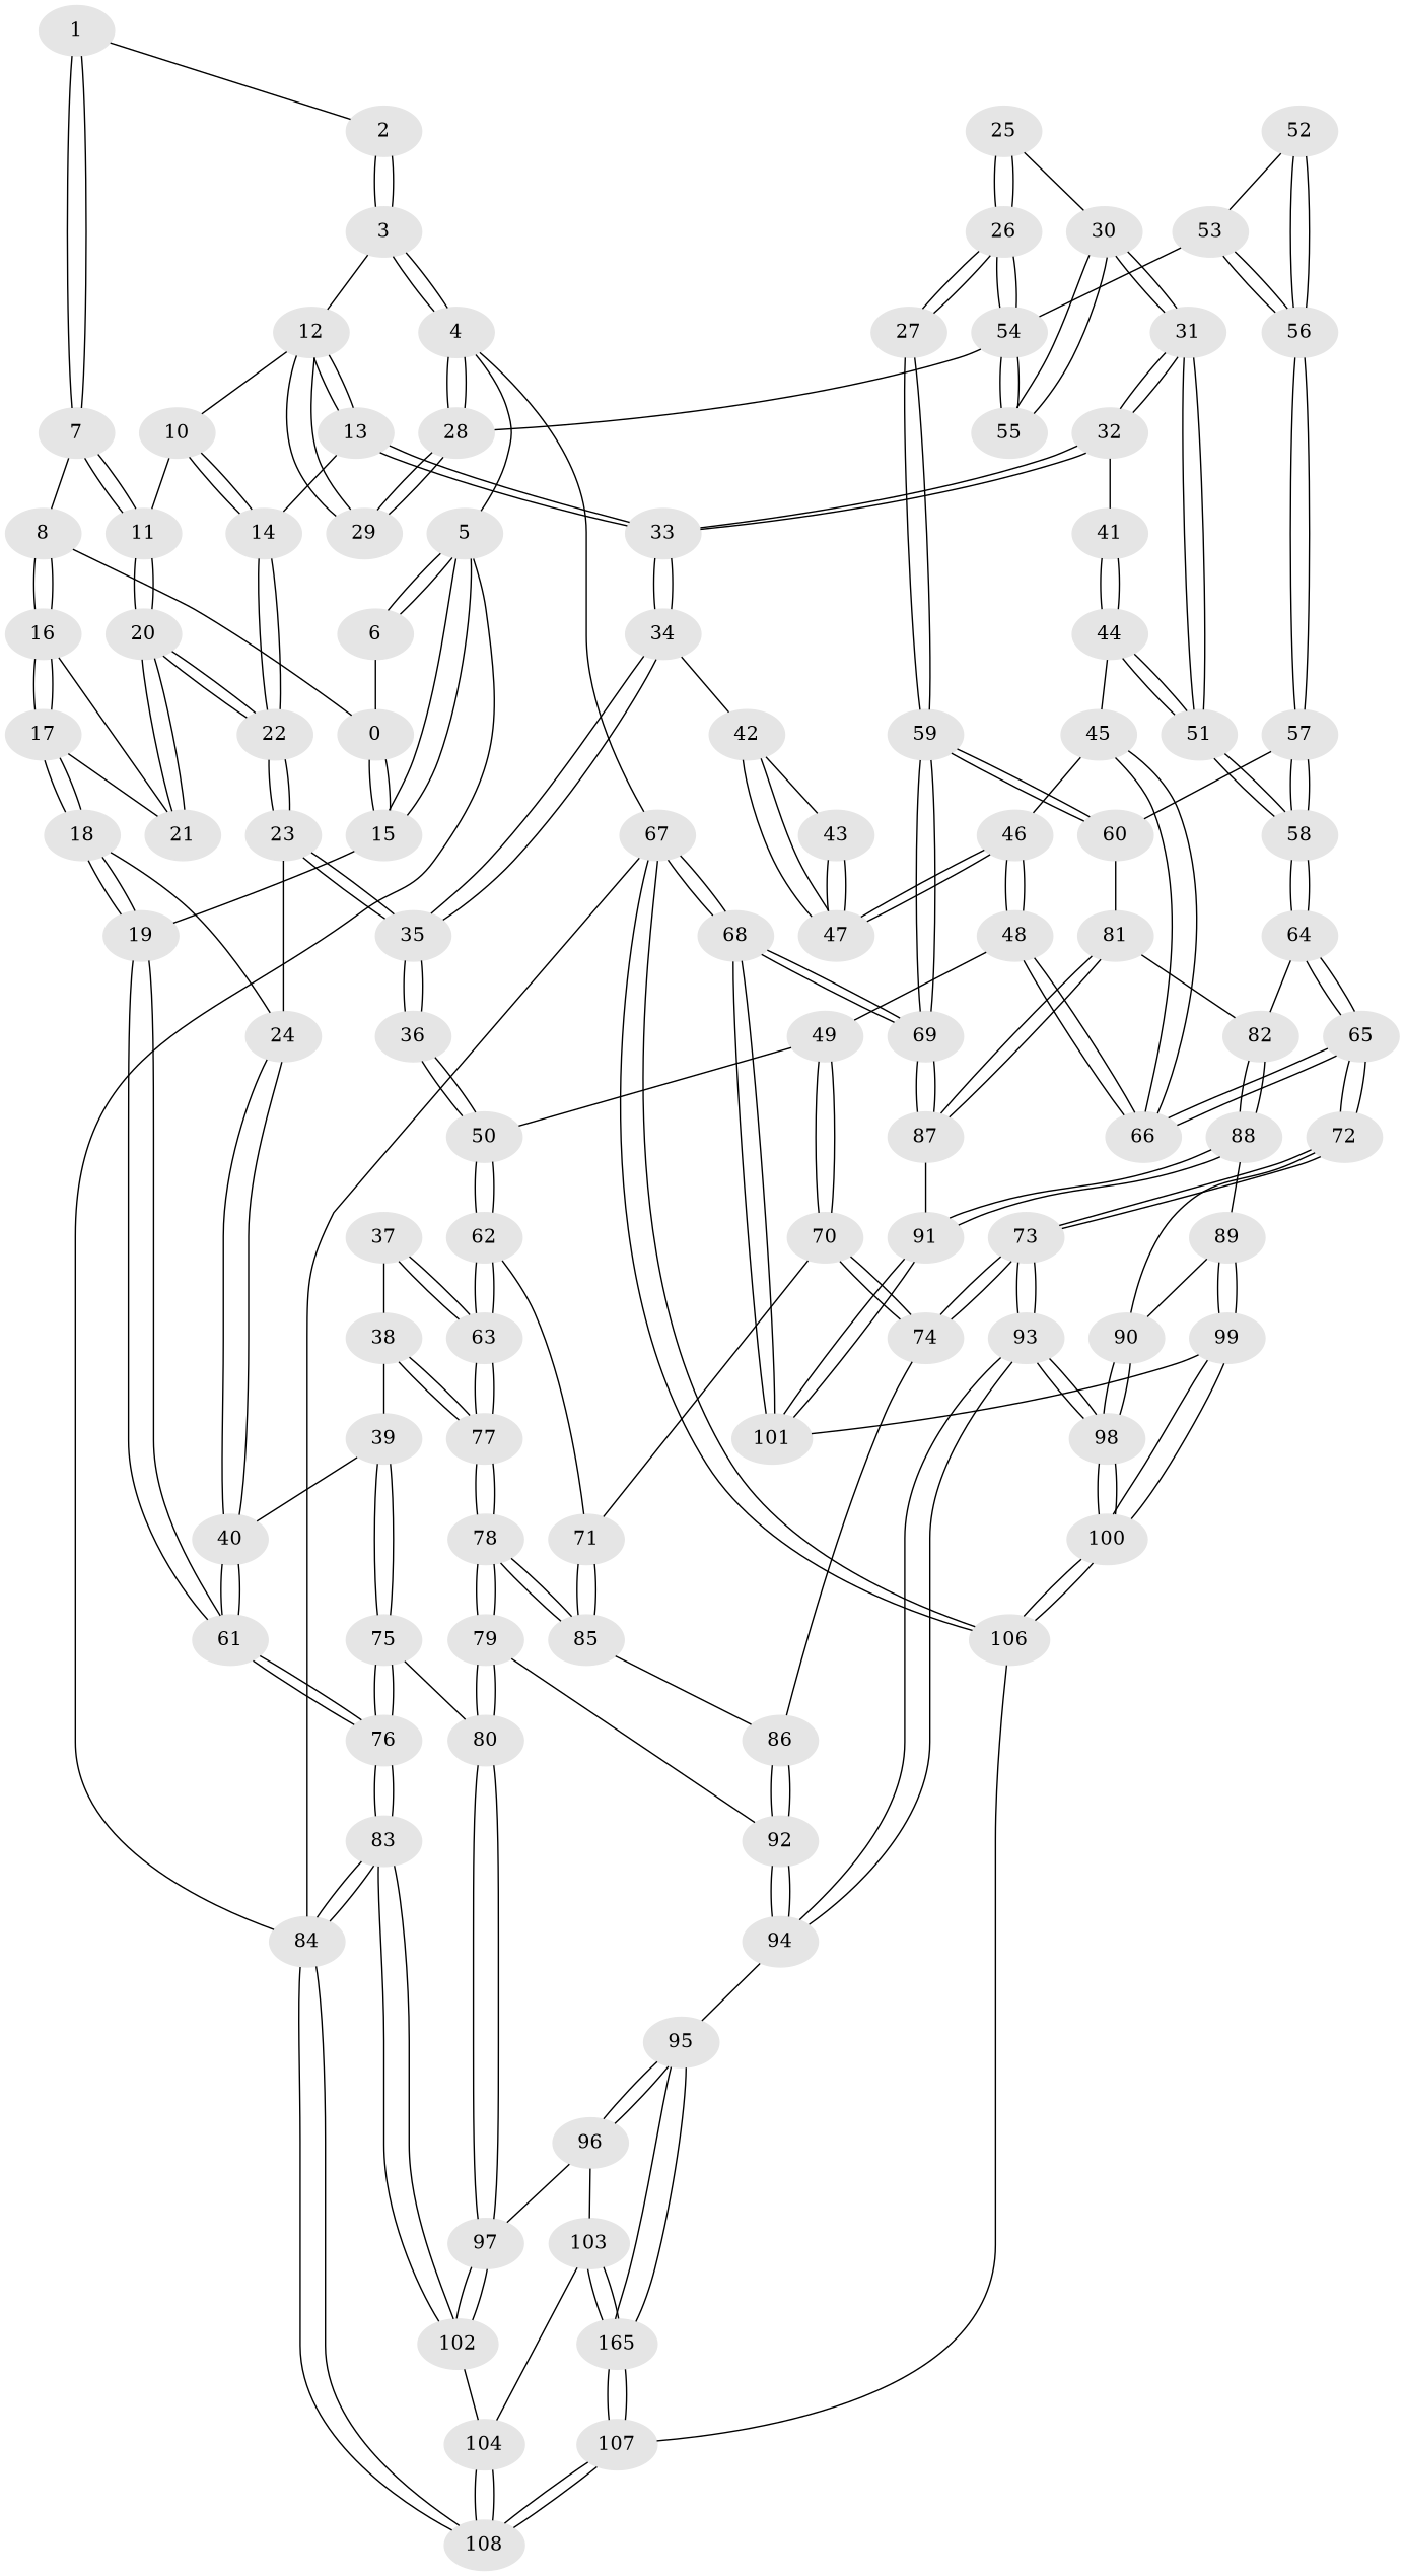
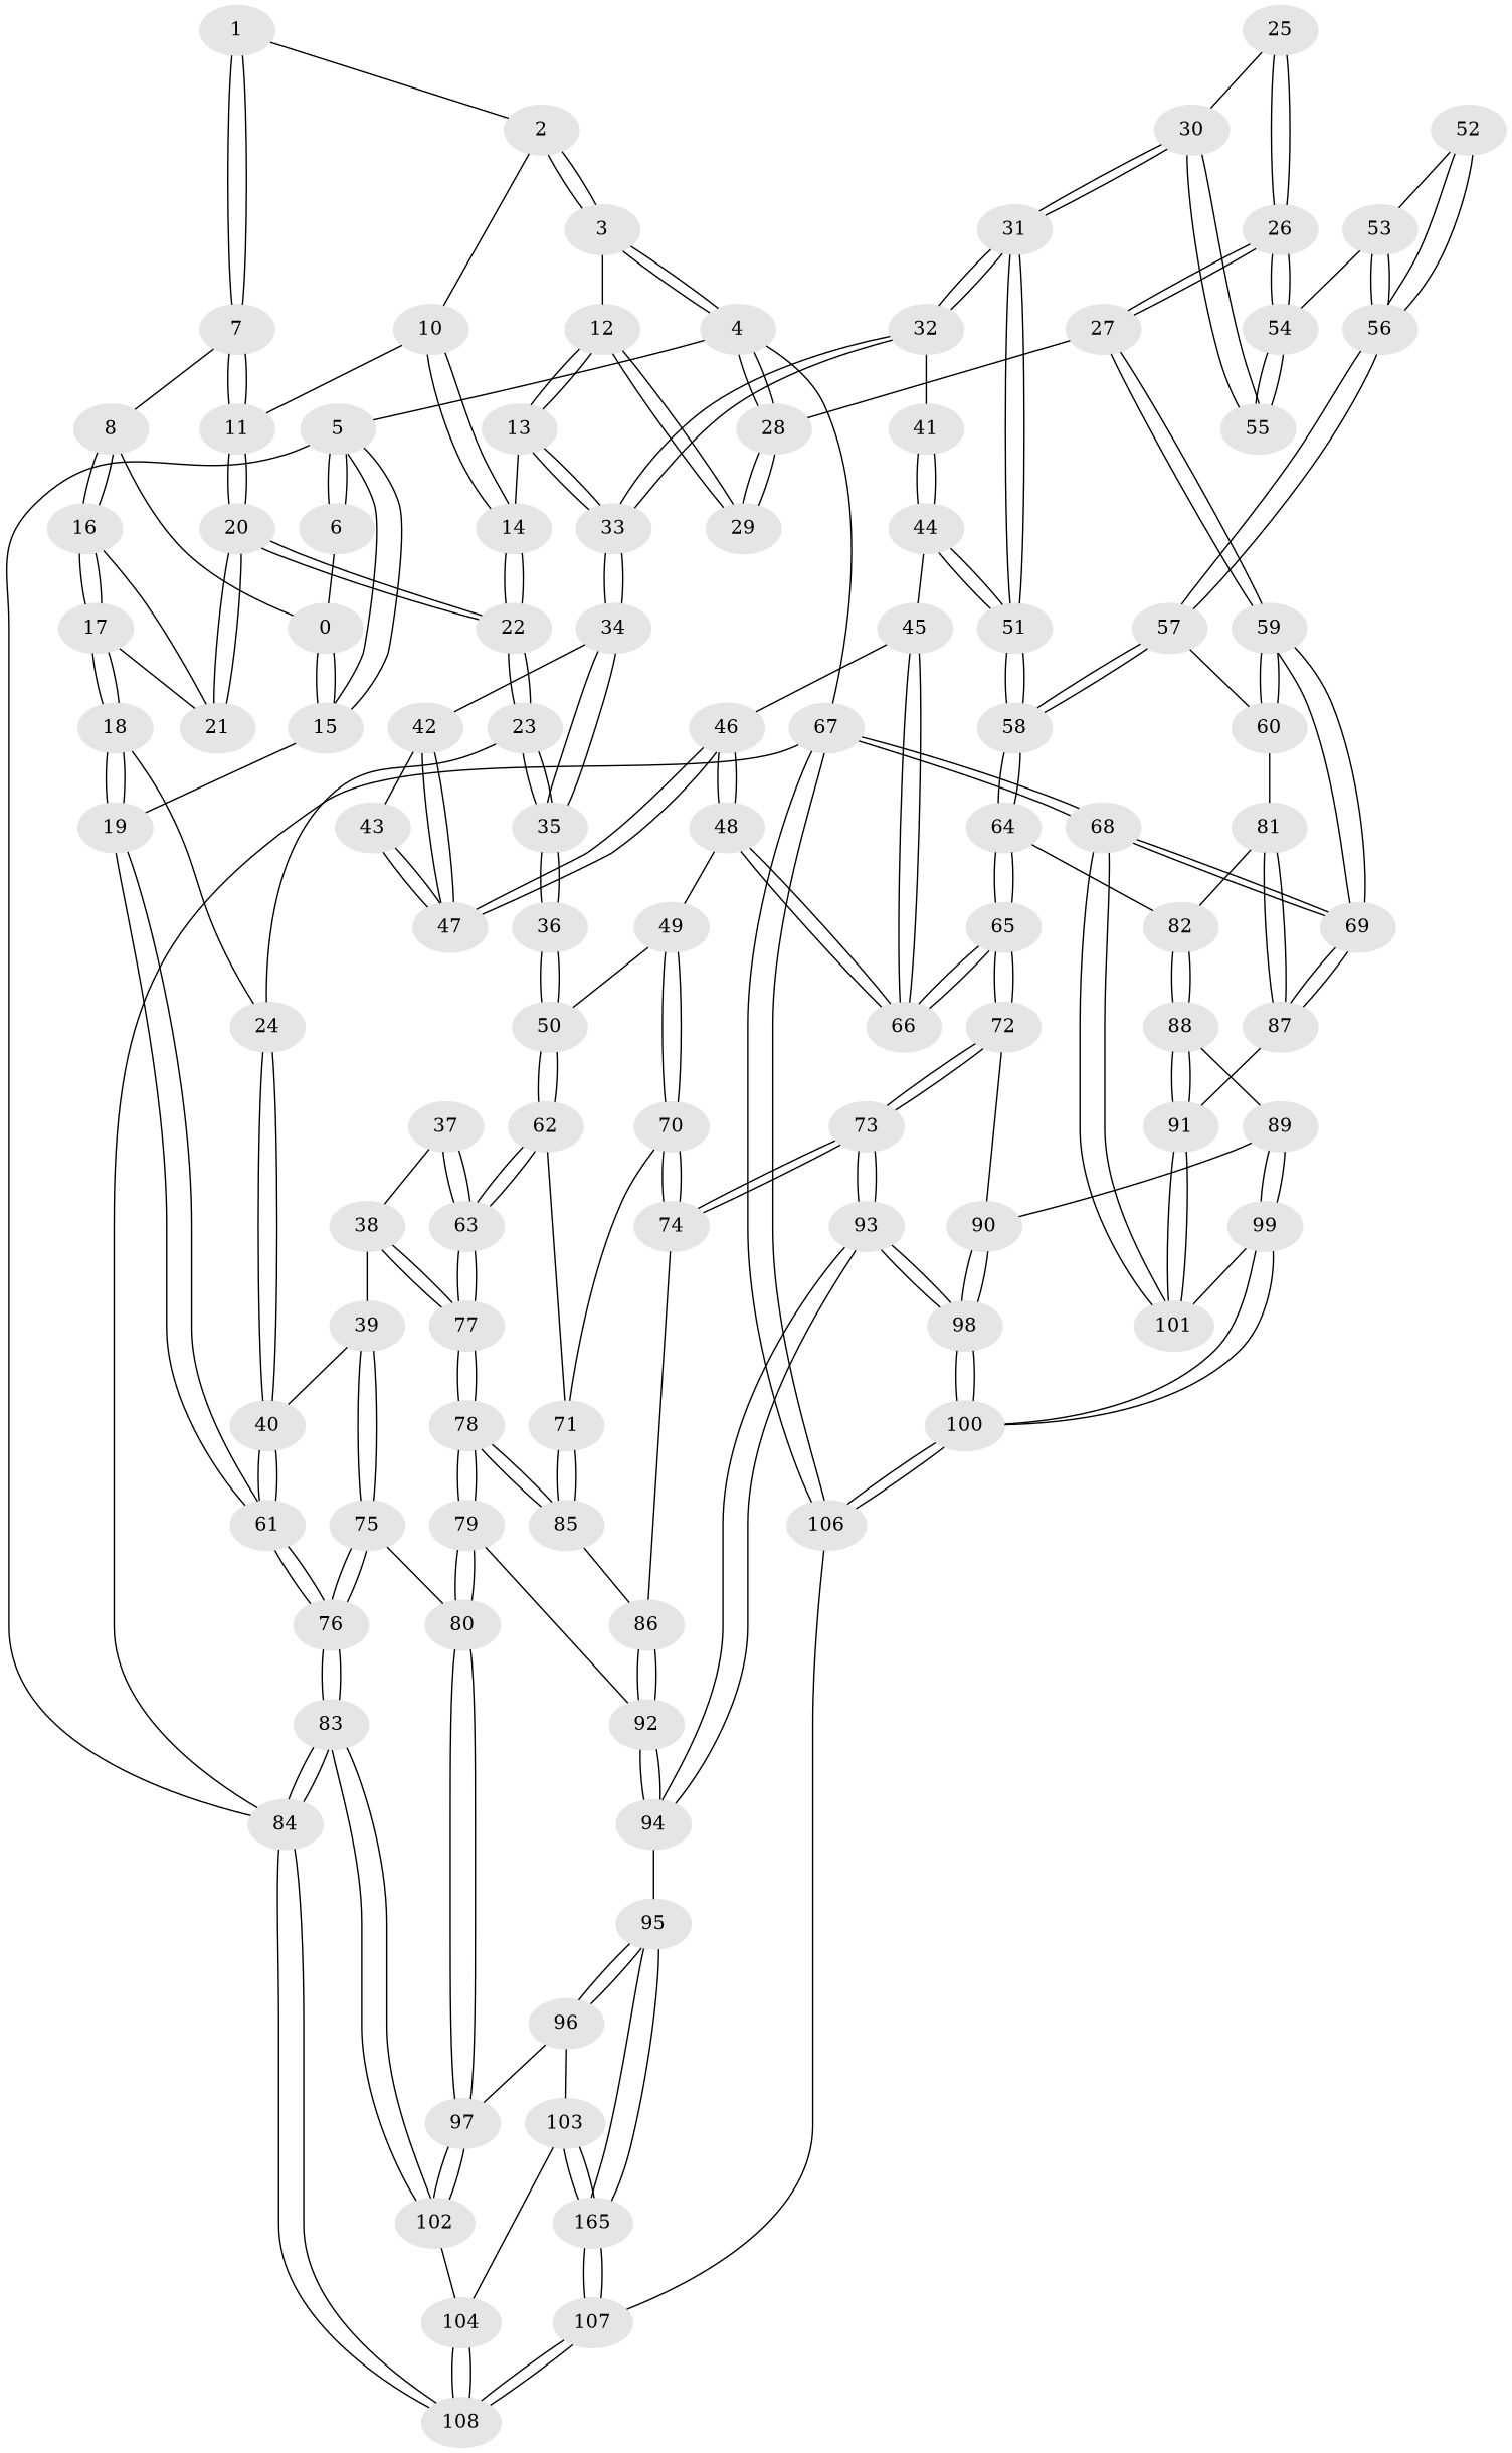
  graph {
    node [color=gray90 style=filled]
    1
    2
    7
    3
    10
    8
    11
    4
    12
    14
    5
    28
    67
    13
    29
    6
    15
    84
    68
    106
    n21 [label=0]
    19
    108
    16
    20
    17
    21
    22
    33
    34
    23
    61
    18
    24
    40
    76
    35
    36
    25
    26
    30
    27
    54
    31
    55
    59
    60
    69
    32
    51
    41
    58
    44
    42
    43
    47
    50
    37
    38
    63
    62
    39
    77
    75
    78
    80
    45
    46
    66
    48
    49
    70
    71
    74
    64
    52
    53
    56
    57
    81
    65
    82
    87
    83
    85
    72
    88
    73
    90
    101
    107
    91
    86
    93
    98
    94
    92
    97
    102
    79
    89
    104
    99
    100
    95
    96
    n107 [label=165]
    103
    1 -- 2
    1 -- 7
    1 -- 7
    2 -- 3
    2 -- 3
-   12 -- 10
+   2 -- 10
    7 -- 8
    7 -- 11
    7 -- 11
    3 -- 4
    3 -- 4
    3 -- 12
    10 -- 11
    10 -- 14
    10 -- 14
    8 -- n21
    8 -- 16
    8 -- 16
    11 -- 20
    11 -- 20
    4 -- 5
    4 -- 28
    4 -- 28
    4 -- 67
    12 -- 13
    12 -- 13
    12 -- 29
    12 -- 29
    14 -- 22
    14 -- 22
    5 -- 6
    5 -- 6
    5 -- 15
    5 -- 15
    5 -- 84
    28 -- 29
    28 -- 29
    67 -- 84
    67 -- 68
    67 -- 68
    67 -- 106
    67 -- 106
    13 -- 14
    13 -- 33
    13 -- 33
    6 -- n21
    15 -- 19
    84 -- 108
    84 -- 108
    68 -- 69
    68 -- 69
    68 -- 101
    68 -- 101
    106 -- 107
    n21 -- 15
    n21 -- 15
    19 -- 61
    19 -- 61
    16 -- 17
    16 -- 17
    16 -- 21
    20 -- 21
    20 -- 21
    20 -- 22
    20 -- 22
    17 -- 21
    17 -- 18
    17 -- 18
    22 -- 23
    22 -- 23
    33 -- 34
    33 -- 34
    34 -- 35
    34 -- 35
    34 -- 42
    23 -- 24
    23 -- 35
    23 -- 35
    61 -- 76
    61 -- 76
    18 -- 19
    18 -- 19
    18 -- 24
    24 -- 40
    24 -- 40
    40 -- 61
    40 -- 61
    76 -- 83
    76 -- 83
    35 -- 36
    35 -- 36
    36 -- 50
    36 -- 50
    25 -- 26
    25 -- 26
    25 -- 30
    26 -- 27
    26 -- 27
    26 -- 54
    26 -- 54
    30 -- 31
    30 -- 31
    30 -- 55
    30 -- 55
-   54 -- 28
+   27 -- 28
    27 -- 59
    27 -- 59
    54 -- 55
    54 -- 55
    31 -- 32
    31 -- 32
    31 -- 51
    31 -- 51
    59 -- 60
    59 -- 60
    59 -- 69
    59 -- 69
    60 -- 81
    69 -- 87
    69 -- 87
    32 -- 33
    32 -- 33
    32 -- 41
    51 -- 58
    51 -- 58
    41 -- 44
    41 -- 44
    58 -- 64
    58 -- 64
    44 -- 51
    44 -- 51
    44 -- 45
    42 -- 43
    42 -- 47
    42 -- 47
    43 -- 47
    43 -- 47
    50 -- 62
    50 -- 62
    37 -- 38
    37 -- 63
    37 -- 63
    38 -- 39
    38 -- 77
    38 -- 77
    63 -- 77
    63 -- 77
    62 -- 63
    62 -- 63
    62 -- 71
    39 -- 40
    39 -- 75
    39 -- 75
    77 -- 78
    77 -- 78
    75 -- 76
    75 -- 76
    75 -- 80
    78 -- 85
    78 -- 85
    78 -- 79
    78 -- 79
    80 -- 97
    80 -- 97
    45 -- 46
    45 -- 66
    45 -- 66
    46 -- 47
    46 -- 47
    46 -- 48
    46 -- 48
    48 -- 66
    48 -- 66
    48 -- 49
    49 -- 50
    49 -- 70
    49 -- 70
    70 -- 71
    70 -- 74
    70 -- 74
    71 -- 85
    71 -- 85
    74 -- 86
    64 -- 65
    64 -- 65
    64 -- 82
    52 -- 53
    52 -- 56
    52 -- 56
    53 -- 54
    53 -- 56
    53 -- 56
    56 -- 57
    56 -- 57
    57 -- 60
    57 -- 58
    57 -- 58
    81 -- 82
    81 -- 87
    81 -- 87
    65 -- 66
    65 -- 66
    65 -- 72
    65 -- 72
    82 -- 88
    82 -- 88
    87 -- 91
    83 -- 84
    83 -- 84
    83 -- 102
    83 -- 102
    85 -- 86
    72 -- 73
    72 -- 73
    72 -- 90
    88 -- 91
    88 -- 91
    88 -- 89
    73 -- 74
    73 -- 74
    73 -- 93
    73 -- 93
    90 -- 98
    90 -- 98
    107 -- 108
    107 -- 108
    91 -- 101
    91 -- 101
    86 -- 92
    86 -- 92
    93 -- 98
    93 -- 98
    93 -- 94
    93 -- 94
    98 -- 100
    98 -- 100
    94 -- 95
    92 -- 94
    92 -- 94
    97 -- 102
    97 -- 102
    102 -- 104
    79 -- 80
    79 -- 80
    79 -- 92
    89 -- 90
    89 -- 99
    89 -- 99
    104 -- 108
    104 -- 108
    99 -- 101
    99 -- 100
    99 -- 100
    100 -- 106
    100 -- 106
    95 -- 96
    95 -- 96
    95 -- n107
    95 -- n107
    96 -- 97
    96 -- 103
    n107 -- 107
    n107 -- 107
    103 -- 104
    103 -- n107
    103 -- n107
  }
